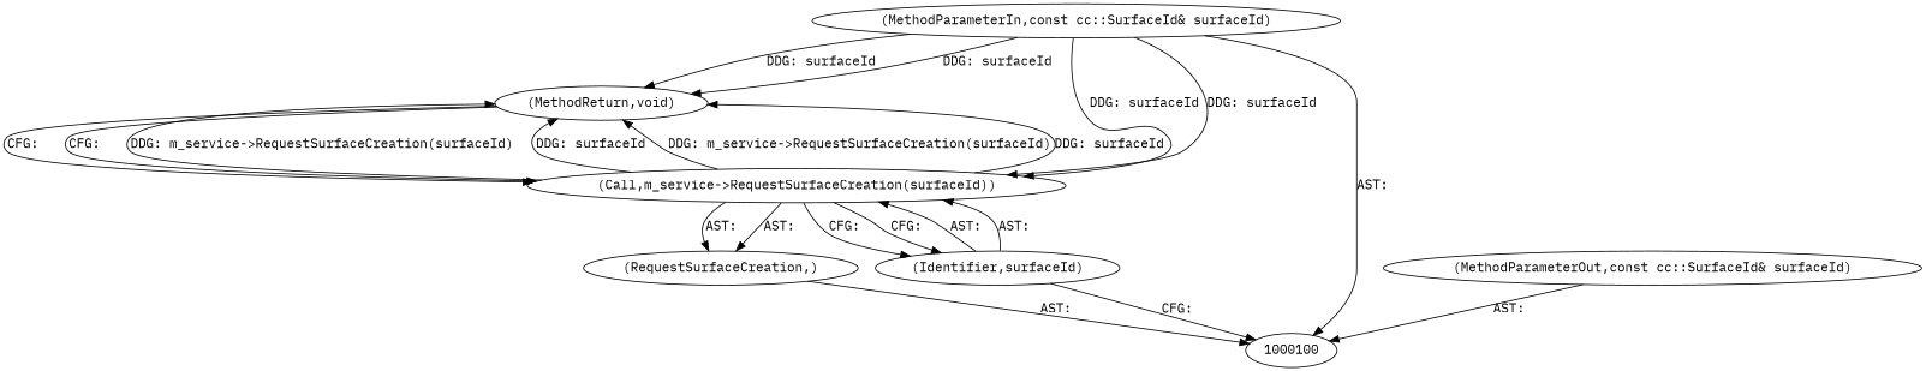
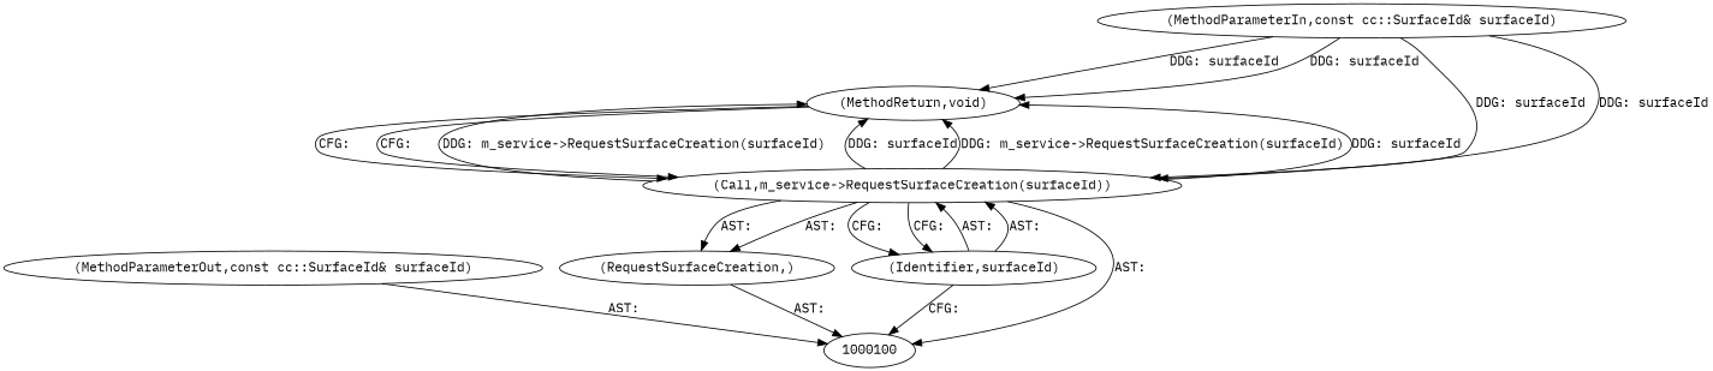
  digraph {
    fontname="IBM Plex Mono"
    node [fontname="IBM Plex Mono"]
    edge [fontname="IBM Plex Mono"]
    n1 [label="(MethodReturn,void)"]
    n2 [label="(Call,m_service->RequestSurfaceCreation(surfaceId))"]
    n3 [label="(RequestSurfaceCreation,)"]
    n4 [label="(Identifier,surfaceId)"]
    n5 [label="(MethodParameterIn,const cc::SurfaceId& surfaceId)"]
    1000100
    n7 [label="(MethodParameterOut,const cc::SurfaceId& surfaceId)"]
    n1 -> n2 [label="CFG: "]
    n1 -> n2 [label="CFG: "]
    n2 -> n1 [label="DDG: m_service->RequestSurfaceCreation(surfaceId)"]
    n2 -> n1 [label="DDG: surfaceId"]
    n2 -> n1 [label="DDG: m_service->RequestSurfaceCreation(surfaceId)"]
    n2 -> n1 [label="DDG: surfaceId"]
    n2 -> n3 [label="AST: "]
    n2 -> n3 [label="AST: "]
    n2 -> n4 [label="CFG: "]
    n2 -> n4 [label="CFG: "]
    n3 -> 1000100 [label="AST: "]
    n4 -> n2 [label="AST: "]
    n4 -> n2 [label="AST: "]
    n4 -> 1000100 [label="CFG: "]
    n5 -> n1 [label="DDG: surfaceId"]
    n5 -> n1 [label="DDG: surfaceId"]
    n5 -> n2 [label="DDG: surfaceId"]
    n5 -> n2 [label="DDG: surfaceId"]
-   n5 -> 1000100 [label="AST: "]
+   n2 -> 1000100 [label="AST: "]
    n7 -> 1000100 [label="AST: "]
  }
